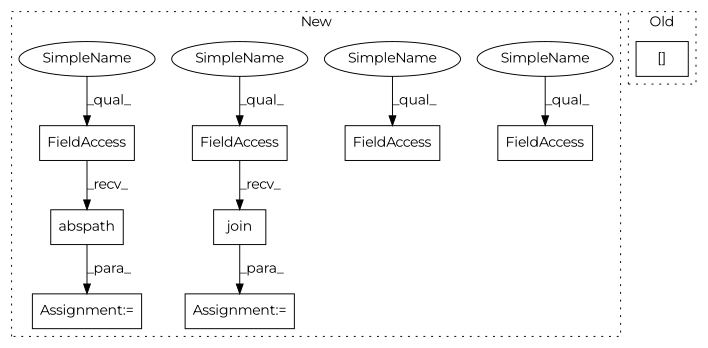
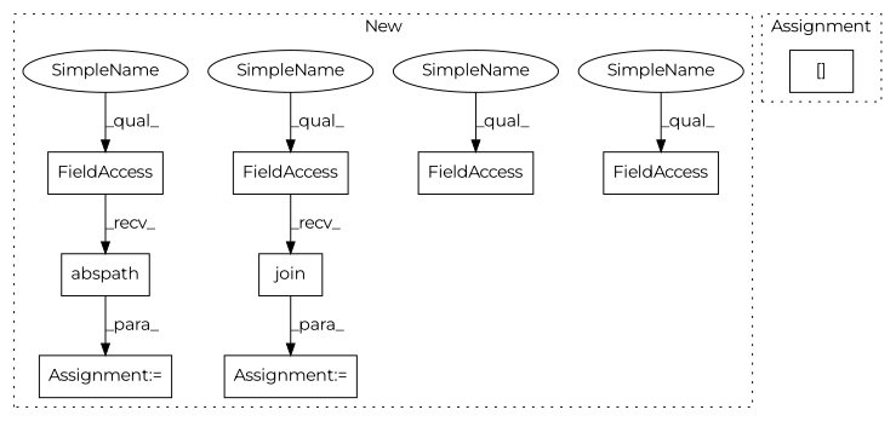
  digraph {
    fontname=Montserrat
    node [a=22 l=7 s=4083 shape=box fontname=Montserrat]
    edge [fontname=Montserrat]
    n1 [a=32 l="8,1" label=abspath s="4091,4108"]
    n2 [label=FieldAccess]
    n3 [label=FieldAccess s=4652]
    n4 [a=7 l=1 label="Assignment:=" s=4069]
    n5 [label=FieldAccess s=4665]
    n6 [label=FieldAccess s=4070]
    n7 [a=32 l="5,2" label=join s="4660,4820"]
    n8 [a=7 l=1 label="Assignment:=" s=4651]
    n9 [a=42 l=2 label=SimpleName s=4070 shape=ellipse]
    n10 [a=42 l=2 label=SimpleName s=4665 shape=ellipse]
    n11 [a=42 l=2 label=SimpleName s=4652 shape=ellipse]
    n12 [a=42 l=2 label=SimpleName shape=ellipse]
    n13 [a=2 l="11,1" label="[]" s="4419,4439"]
    subgraph cluster_1 {
      label=New
      style=dotted
      n1
      n2
      n3
      n4
      n5
      n6
      n7
      n8
      n9
      n10
      n11
      n12
    }
    subgraph cluster_2 {
-     label=Old
+     label=Assignment
      style=dotted
      n13
    }
    n1 -> n4 [label=_para_]
    n2 -> n1 [label=_recv_]
    n3 -> n7 [label=_recv_]
    n7 -> n8 [label=_para_]
    n9 -> n6 [label=_qual_]
    n10 -> n5 [label=_qual_]
    n11 -> n3 [label=_qual_]
    n12 -> n2 [label=_qual_]
  }
